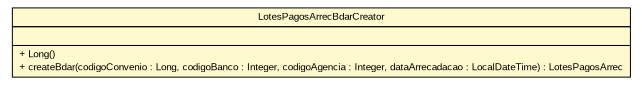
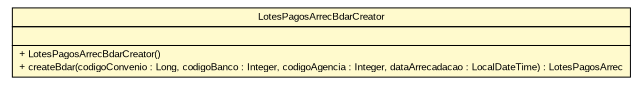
  digraph {
    nodesep=0.25
    ranksep=0.5
    rankdir=LR
-   n1 [fontcolor=black fontname=arial fontsize=10.0 label=<<table title="br.gov.to.sefaz.arr.processamento.creator.LotesPagosArrecBdarCreator" border="0" cellborder="1" cellspacing="0" cellpadding="2" port="p" bgcolor="lemonChiffon" href="./LotesPagosArrecBdarCreator.html"> 		<tr><td><table border="0" cellspacing="0" cellpadding="1"> <tr><td align="center" balign="center"> LotesPagosArrecBdarCreator </td></tr> 		</table></td></tr> 		<tr><td><table border="0" cellspacing="0" cellpadding="1"> <tr><td align="left" balign="left">  </td></tr> 		</table></td></tr> 		<tr><td><table border="0" cellspacing="0" cellpadding="1"> <tr><td align="left" balign="left"> + Long() </td></tr> <tr><td align="left" balign="left"> + createBdar(codigoConvenio : Long, codigoBanco : Integer, codigoAgencia : Integer, dataArrecadacao : LocalDateTime) : LotesPagosArrec </td></tr> 		</table></td></tr> 		</table>> shape=plaintext]
+   n1 [fontcolor=black fontname=arial fontsize=10.0 label=<<table title="br.gov.to.sefaz.arr.processamento.creator.LotesPagosArrecBdarCreator" border="0" cellborder="1" cellspacing="0" cellpadding="2" port="p" bgcolor="lemonChiffon" href="./LotesPagosArrecBdarCreator.html"> 		<tr><td><table border="0" cellspacing="0" cellpadding="1"> <tr><td align="center" balign="center"> LotesPagosArrecBdarCreator </td></tr> 		</table></td></tr> 		<tr><td><table border="0" cellspacing="0" cellpadding="1"> <tr><td align="left" balign="left">  </td></tr> 		</table></td></tr> 		<tr><td><table border="0" cellspacing="0" cellpadding="1"> <tr><td align="left" balign="left"> + LotesPagosArrecBdarCreator() </td></tr> <tr><td align="left" balign="left"> + createBdar(codigoConvenio : Long, codigoBanco : Integer, codigoAgencia : Integer, dataArrecadacao : LocalDateTime) : LotesPagosArrec </td></tr> 		</table></td></tr> 		</table>> shape=plaintext]
  }
